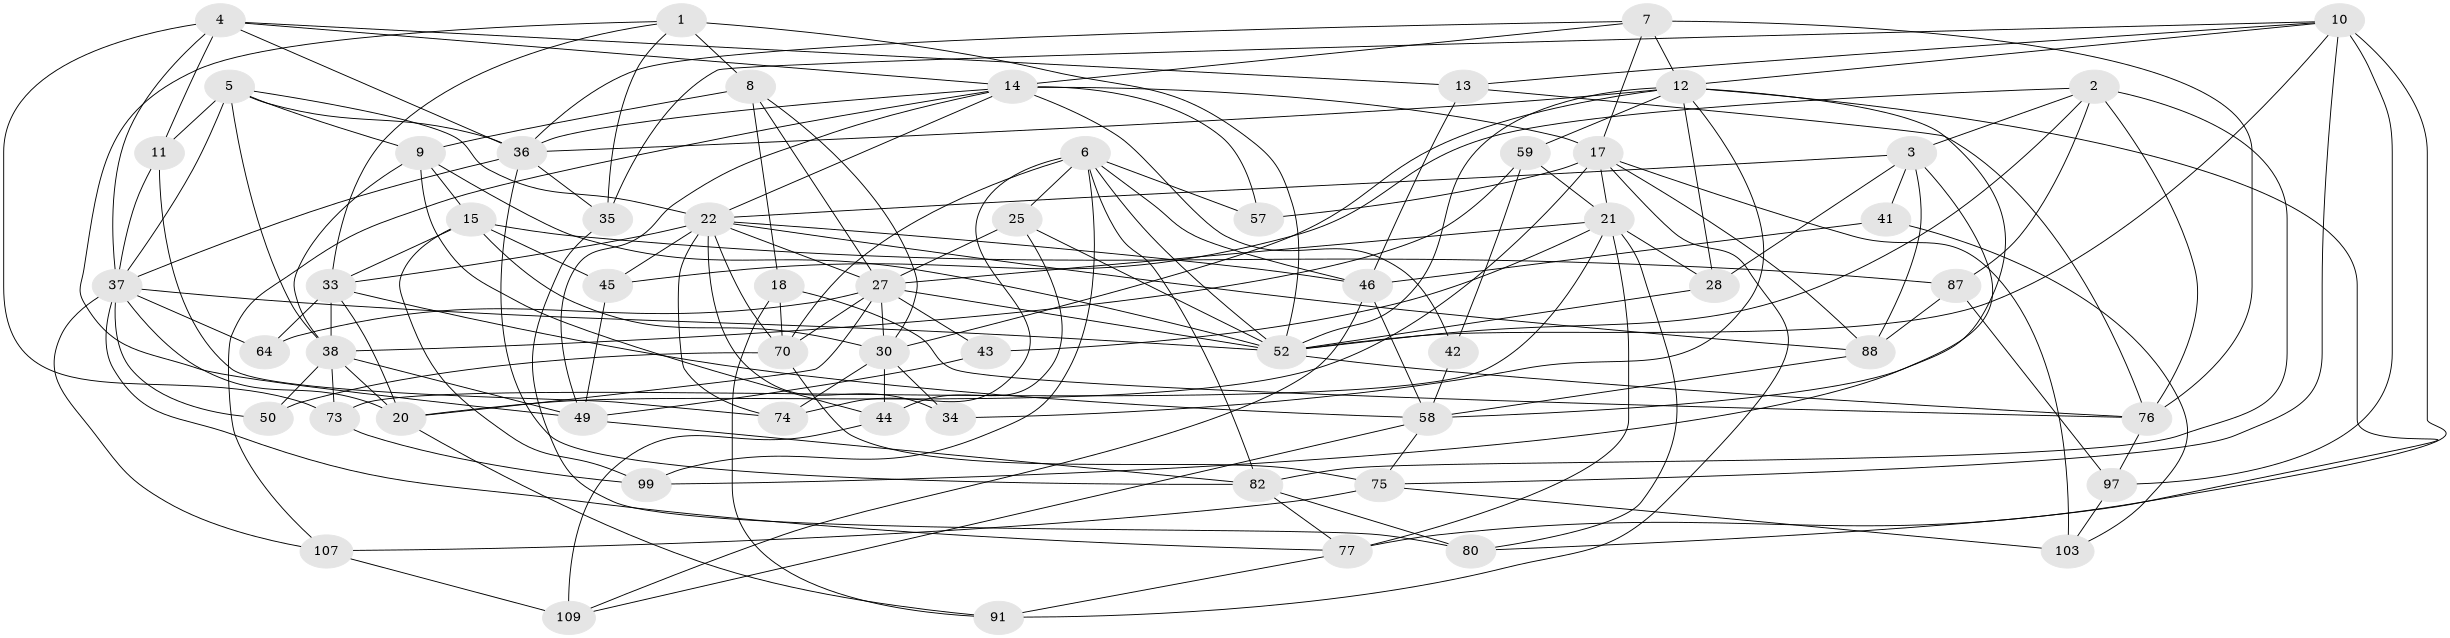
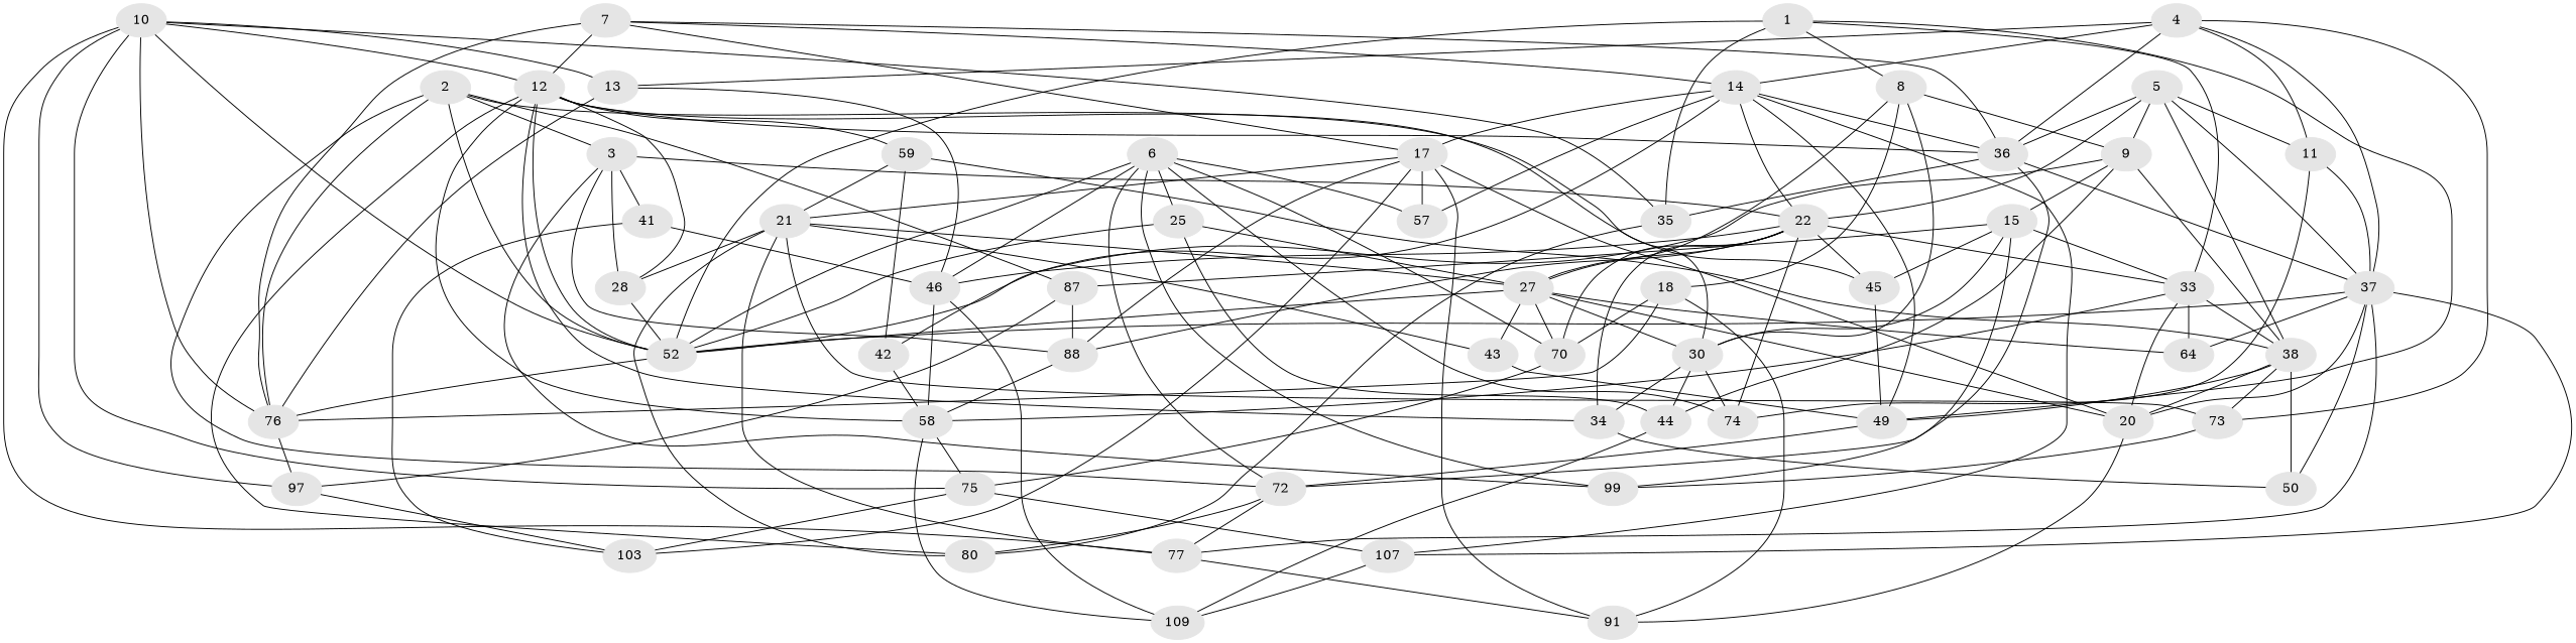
  graph {
    node [color=gray90 style=filled]
    1 [super="+95"]
    8 [super="+85"]
    33 [super="+59+81"]
    35
    49 [super="+56"]
    52 [super="+71+63"]
    9 [super="+32"]
    18
    27 [super="+51"]
    30 [super="+96"]
    38 [super="+86+110"]
    58 [super="+66"]
    n13 [label=20 super="+100"]
    64
    80
-   72 [super="+102" label=82]
+   72 [super="+102"]
    76 [super="+82"]
    2 [super="+67"]
    3 [super="+53"]
    45
    87
    22 [super="+117+31"]
    28
    41
    88
    99
    77 [super="+92"]
    97
    46 [super="+62"]
    70 [super="+104"]
    74
    34
    103
    4 [super="+106"]
    11
    13
    14 [super="+36"]
    n38 [label=36 super="+20+39"]
    37 [super="+112+79"]
    73
    57
    17 [super="+26"]
    42
    107
    50
    5 [super="+65"]
    15 [super="+23"]
    44
    6 [super="+24+60"]
    25
    109
    75 [super="+93"]
    7 [super="+98"]
    12 [super="+101+111+54"]
    n55 [label=59]
    21 [super="+105+68"]
    91
    43
    10 [super="+114+47"]
    1 -- 8
    1 -- 33
    1 -- 35
    1 -- 49
    1 -- 52 [weight=2]
    8 -- 9
    8 -- 18
    8 -- 27
    8 -- 30 [weight=2]
    33 -- 38
    33 -- 58
    33 -- n13
    33 -- 64
    35 -- 80
    49 -- 72
    52 -- 76
    9 -- 52
    9 -- 38
    9 -- 15
    9 -- 44
    18 -- 76
    18 -- 70
    18 -- 91
    27 -- 52
    27 -- 30
    27 -- n13
    27 -- 64
    27 -- 70
    27 -- 43
    30 -- 74
    30 -- 34
    30 -- 44
    38 -- 49
    38 -- n13
    38 -- 73
    38 -- 50 [weight=2]
    58 -- 109
    58 -- 75
    n13 -- 91
    72 -- 80
    72 -- 77
    76 -- 97
    2 -- 52
    2 -- 72
    2 -- 76
    2 -- 3
    2 -- 45
    2 -- 87
    3 -- 22
    3 -- 28
    3 -- 41
    3 -- 88
    3 -- 99
    45 -- 49
    87 -- 88
    87 -- 97
    22 -- 33 [weight=2]
    22 -- 27
    22 -- 45
    22 -- 88
    22 -- 46
    22 -- 70
    22 -- 74
    22 -- 34
    28 -- 52
    41 -- 46
    41 -- 103
    88 -- 58
    77 -- 91
    97 -- 103
    46 -- 58
    46 -- 109
    70 -- 75 [weight=2]
-   70 -- 50
+   34 -- 50
    4 -- 11
    4 -- 13
    4 -- 14
    4 -- n38
    4 -- 37
    4 -- 73
    11 -- 74
    11 -- 37
    13 -- 76
    13 -- 46
    14 -- 49
    14 -- 22
    14 -- n38
    14 -- 57
    14 -- 17 [weight=2]
    14 -- 42
    14 -- 107
    n38 -- 35
    n38 -- 72
    n38 -- 37
    37 -- 52
    37 -- n13
    37 -- 64
    37 -- 77
    37 -- 107
    37 -- 50
    73 -- 99
    17 -- n13
    17 -- 88
    17 -- 103
    17 -- 57 [weight=2]
    17 -- 21
    17 -- 91
    42 -- 58 [weight=2]
    107 -- 109
    5 -- 9
    5 -- 38
    5 -- 22
    5 -- 11
    5 -- n38
    5 -- 37
    15 -- 33
    15 -- 30
    15 -- 45
    15 -- 87
    15 -- 99
    44 -- 109
    6 -- 52
    6 -- 72
    6 -- 99
    6 -- 46
    6 -- 70
    6 -- 74
    6 -- 57
    6 -- 25
    25 -- 52
    25 -- 27
    25 -- 44
    75 -- 103
    75 -- 107
    7 -- 76 [weight=2]
    7 -- 14
    7 -- n38
    7 -- 17
    7 -- 12
    12 -- 52
    12 -- 30
    12 -- 58
    12 -- 80
    12 -- 28
    12 -- 34
    12 -- n38
    12 -- n55
    n55 -- 38
    n55 -- 42
    n55 -- 21
    21 -- 27
    21 -- 80
    21 -- 28
    21 -- 77
    21 -- 73
    21 -- 43
    43 -- 49
    10 -- 35
    10 -- 52
+   10 -- 76
    10 -- 77 [weight=2]
    10 -- 97
    10 -- 13
    10 -- 75
    10 -- 12
  }
